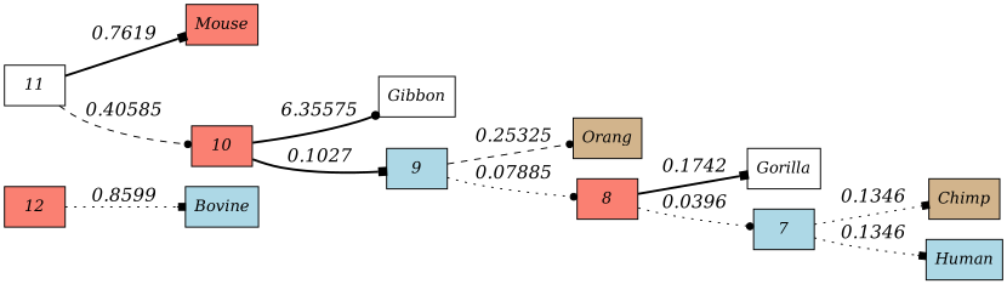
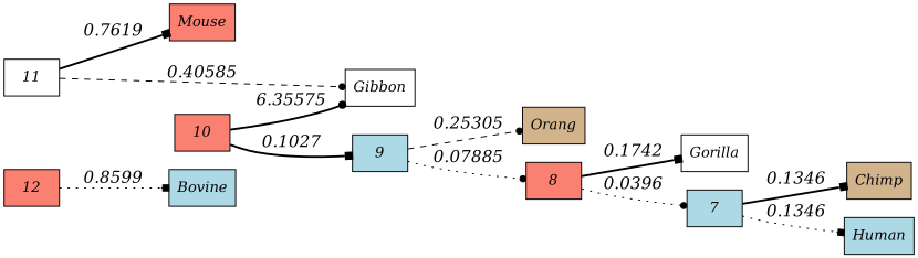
  digraph {
    rankdir=LR
    node [fillcolor=lightblue fontname="Times-Italic" shape=rectangle style=filled]
    edge [arrowhead=box arrowsize=0.75 fontname="Times-Italic" fontsize=16 style=bold]
    n1 [label=Bovine]
    n2 [fillcolor=salmon label=Mouse]
    n3 [fillcolor=white label=Gibbon]
    n4 [fillcolor=tan label=Orang]
    n5 [fillcolor=white label=Gorilla]
    n6 [fillcolor=tan label=Chimp]
    n7 [label=Human]
    7
    8 [fillcolor=salmon]
    9
    10 [fillcolor=salmon]
    11 [fillcolor=white]
    12 [fillcolor=salmon]
-   7 -> n6 [label=0.1346 style=dotted]
+   7 -> n6 [label=0.1346]
    7 -> n7 [label=0.1346 style=dotted]
    8 -> n5 [label=0.1742]
    8 -> 7 [arrowhead=dot label=0.0396 style=dotted]
-   9 -> n4 [arrowhead=dot label=0.25325 style=dashed]
+   9 -> n4 [arrowhead=dot label=0.25305 style=dashed]
    9 -> 8 [arrowhead=dot label=0.07885 style=dotted]
    10 -> n3 [arrowhead=dot label=6.35575]
    10 -> 9 [label=0.1027]
    11 -> n2 [label=0.7619]
-   11 -> 10 [arrowhead=dot label=0.40585 style=dashed]
+   11 -> n3 [arrowhead=dot label=0.40585 style=dashed]
    12 -> n1 [label=0.8599 style=dotted]
  }
